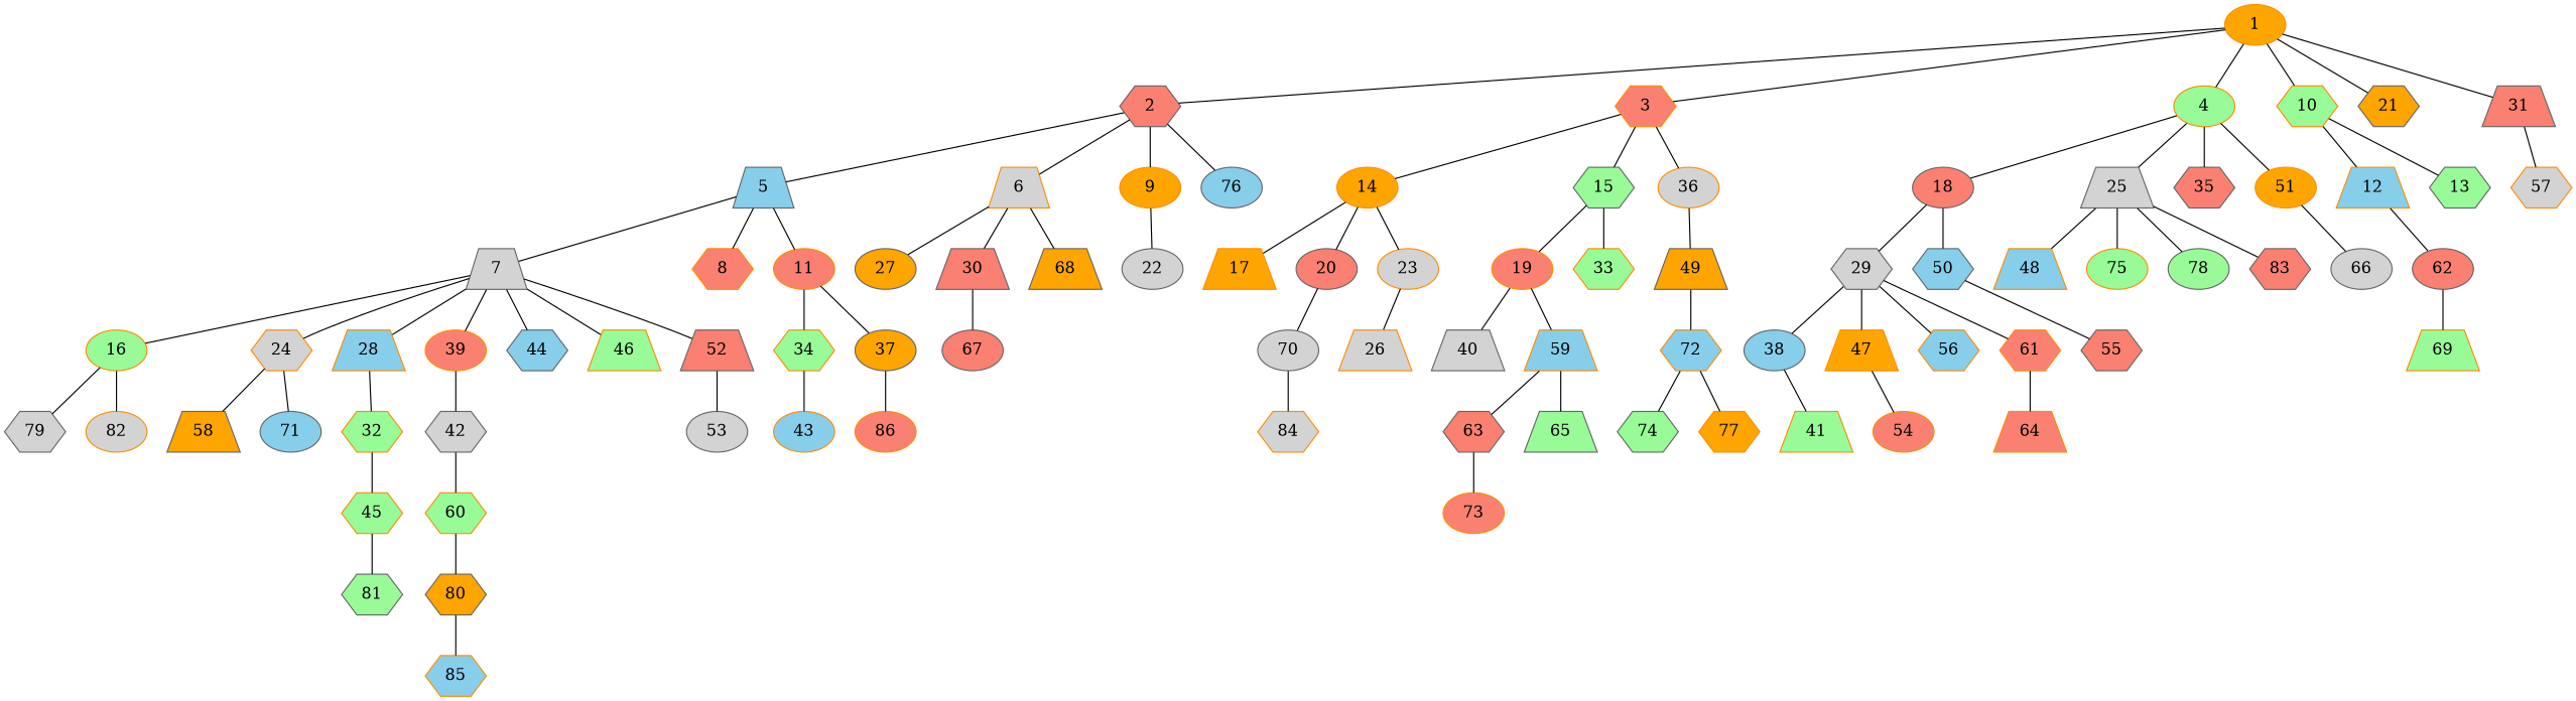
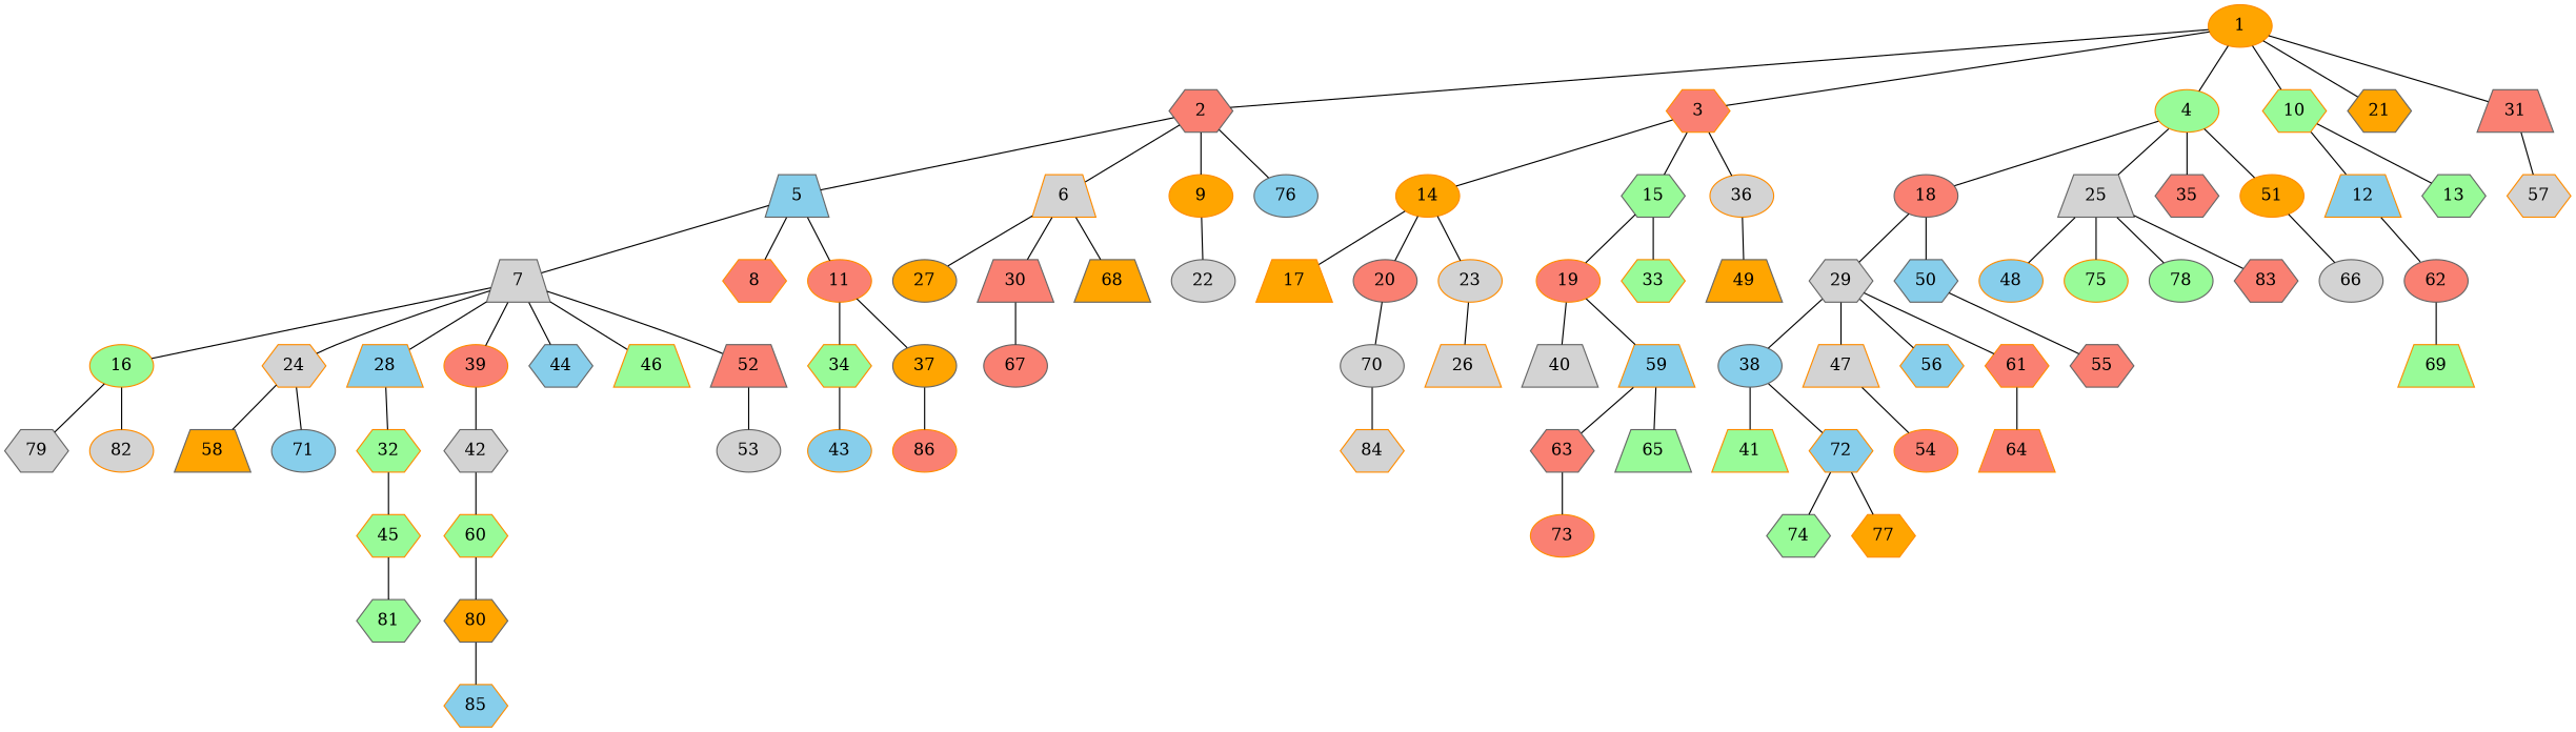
  graph {
    node [color=darkorange fillcolor=salmon shape=ellipse style=filled]
    edge [weight=1.0]
    1 [fillcolor=orange]
    2 [color=gray40 shape=hexagon]
    3 [shape=hexagon]
    4 [fillcolor=palegreen]
    10 [fillcolor=palegreen shape=hexagon]
    21 [color=gray40 fillcolor=orange shape=hexagon]
    31 [color=gray40 shape=trapezium]
    5 [color=gray40 fillcolor=skyblue shape=trapezium]
    6 [fillcolor=lightgrey shape=trapezium]
    9 [fillcolor=orange]
    76 [color=gray40 fillcolor=skyblue]
    14 [fillcolor=orange]
    15 [color=gray40 fillcolor=palegreen shape=hexagon]
    36 [fillcolor=lightgrey]
    18 [color=gray40]
    25 [color=gray40 fillcolor=lightgrey shape=trapezium]
    35 [color=gray40 shape=hexagon]
    51 [fillcolor=orange]
    12 [fillcolor=skyblue shape=trapezium]
    13 [color=gray40 fillcolor=palegreen shape=hexagon]
    57 [fillcolor=lightgrey shape=hexagon]
    7 [color=gray40 fillcolor=lightgrey shape=trapezium]
    8 [shape=hexagon]
    11
    27 [color=gray40 fillcolor=orange]
    30 [color=gray40 shape=trapezium]
    68 [color=gray40 fillcolor=orange shape=trapezium]
    22 [color=gray40 fillcolor=lightgrey]
    17 [fillcolor=orange shape=trapezium]
    20 [color=gray40]
    23 [fillcolor=lightgrey]
    19
    33 [fillcolor=palegreen shape=hexagon]
    49 [color=gray40 fillcolor=orange shape=trapezium]
    29 [color=gray40 fillcolor=lightgrey shape=hexagon]
    50 [color=gray40 fillcolor=skyblue shape=hexagon]
-   48 [fillcolor=skyblue shape=trapezium]
+   48 [fillcolor=skyblue]
    75 [fillcolor=palegreen]
    78 [color=gray40 fillcolor=palegreen]
    83 [color=gray40 shape=hexagon]
    66 [color=gray40 fillcolor=lightgrey]
    16 [fillcolor=palegreen]
    24 [fillcolor=lightgrey shape=hexagon]
    28 [fillcolor=skyblue shape=trapezium]
    39
    44 [color=gray40 fillcolor=skyblue shape=hexagon]
    46 [fillcolor=palegreen shape=trapezium]
    52 [color=gray40 shape=trapezium]
    34 [fillcolor=palegreen shape=hexagon]
    37 [color=gray40 fillcolor=orange]
    67 [color=gray40]
    79 [color=gray40 fillcolor=lightgrey shape=hexagon]
    82 [fillcolor=lightgrey]
    58 [color=gray40 fillcolor=orange shape=trapezium]
    71 [color=gray40 fillcolor=skyblue]
    32 [fillcolor=palegreen shape=hexagon]
    42 [color=gray40 fillcolor=lightgrey shape=hexagon]
    53 [color=gray40 fillcolor=lightgrey]
    62 [color=gray40]
    43 [fillcolor=skyblue]
    86
    69 [fillcolor=palegreen shape=trapezium]
    70 [color=gray40 fillcolor=lightgrey]
    26 [fillcolor=lightgrey shape=trapezium]
    40 [color=gray40 fillcolor=lightgrey shape=trapezium]
    59 [fillcolor=skyblue shape=trapezium]
    38 [color=gray40 fillcolor=skyblue]
-   47 [fillcolor=orange shape=trapezium]
+   47 [fillcolor=lightgrey shape=trapezium]
    56 [fillcolor=skyblue shape=hexagon]
    61 [shape=hexagon]
    55 [color=gray40 shape=hexagon]
    63 [color=gray40 shape=hexagon]
    65 [color=gray40 fillcolor=palegreen shape=trapezium]
    84 [fillcolor=lightgrey shape=hexagon]
    45 [fillcolor=palegreen shape=hexagon]
    41 [fillcolor=palegreen shape=trapezium]
    54
    64 [shape=trapezium]
    81 [color=gray40 fillcolor=palegreen shape=hexagon]
    72 [fillcolor=skyblue shape=hexagon]
    60 [fillcolor=palegreen shape=hexagon]
    80 [color=gray40 fillcolor=orange shape=hexagon]
    74 [color=gray40 fillcolor=palegreen shape=hexagon]
    77 [fillcolor=orange shape=hexagon]
    73
    85 [fillcolor=skyblue shape=hexagon]
    1 -- 2
    1 -- 3
    1 -- 4
    1 -- 10
    1 -- 21
    1 -- 31
    2 -- 5
    2 -- 6
    2 -- 9
    2 -- 76
    3 -- 14
    3 -- 15
    3 -- 36
    4 -- 18
    4 -- 25
    4 -- 35
    4 -- 51
    10 -- 12
    10 -- 13
    31 -- 57
    5 -- 7
    5 -- 8
    5 -- 11
    6 -- 27
    6 -- 30
    6 -- 68
    9 -- 22
    14 -- 17
    14 -- 20
    14 -- 23
    15 -- 19
    15 -- 33
    36 -- 49
    18 -- 29
    18 -- 50
    25 -- 48
    25 -- 75
    25 -- 78
    25 -- 83
    51 -- 66
    12 -- 62
    7 -- 16
    7 -- 24
    7 -- 28
    7 -- 39
    7 -- 44
    7 -- 46
    7 -- 52
    11 -- 34
    11 -- 37
    30 -- 67
    20 -- 70
    23 -- 26
    19 -- 40
    19 -- 59
-   49 -- 72
+   38 -- 72
    29 -- 38
    29 -- 47
    29 -- 56
    29 -- 61
    50 -- 55
    16 -- 79
    16 -- 82
    24 -- 58
    24 -- 71
    28 -- 32
    39 -- 42
    52 -- 53
    34 -- 43
    37 -- 86
    32 -- 45
    42 -- 60
    62 -- 69
    70 -- 84
    59 -- 63
    59 -- 65
    38 -- 41
    47 -- 54
    61 -- 64
    63 -- 73
    45 -- 81
    72 -- 74
    72 -- 77
    60 -- 80
    80 -- 85
  }
